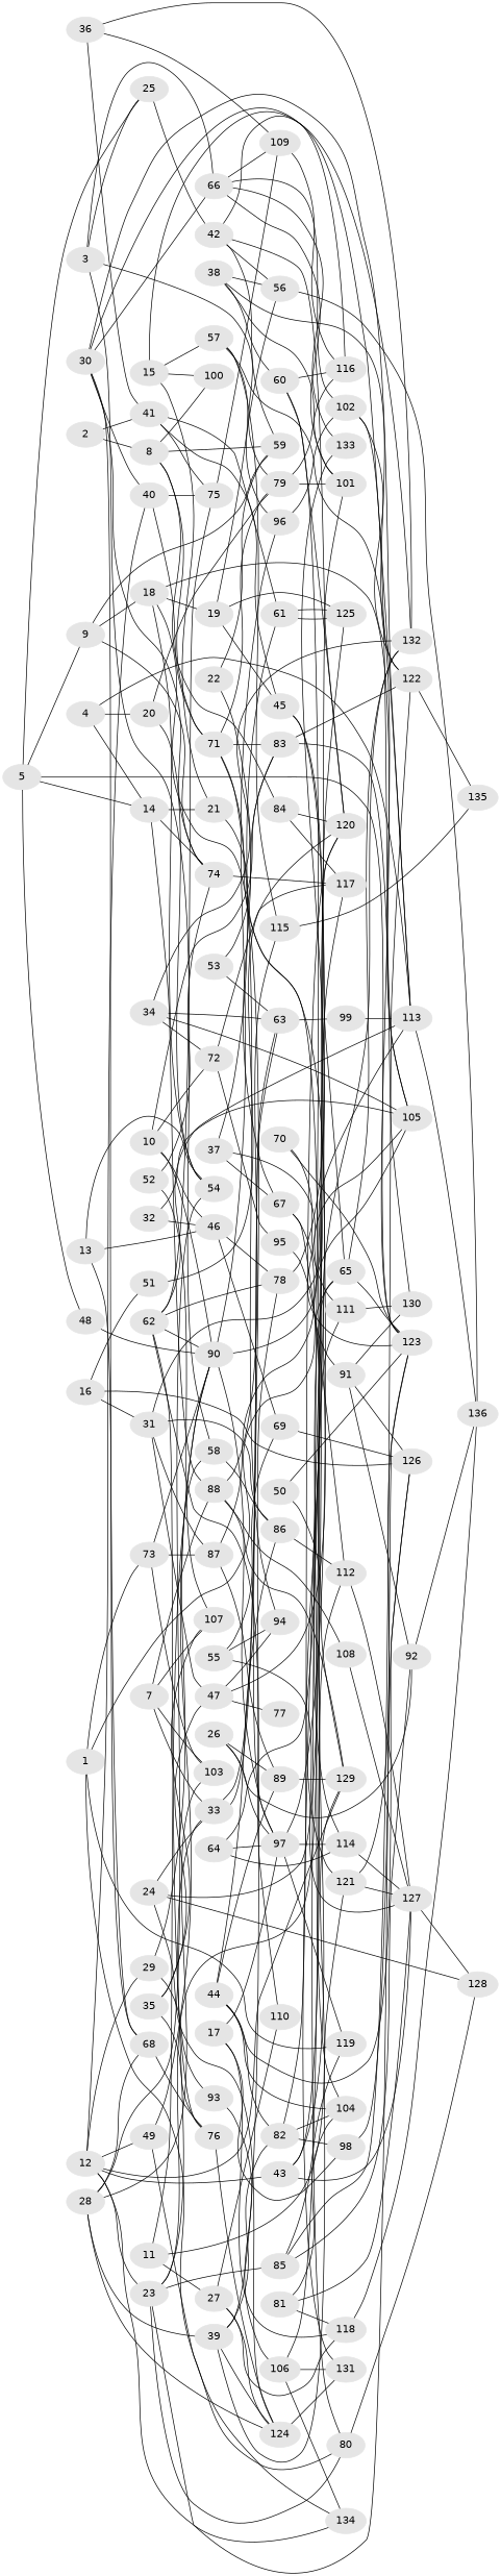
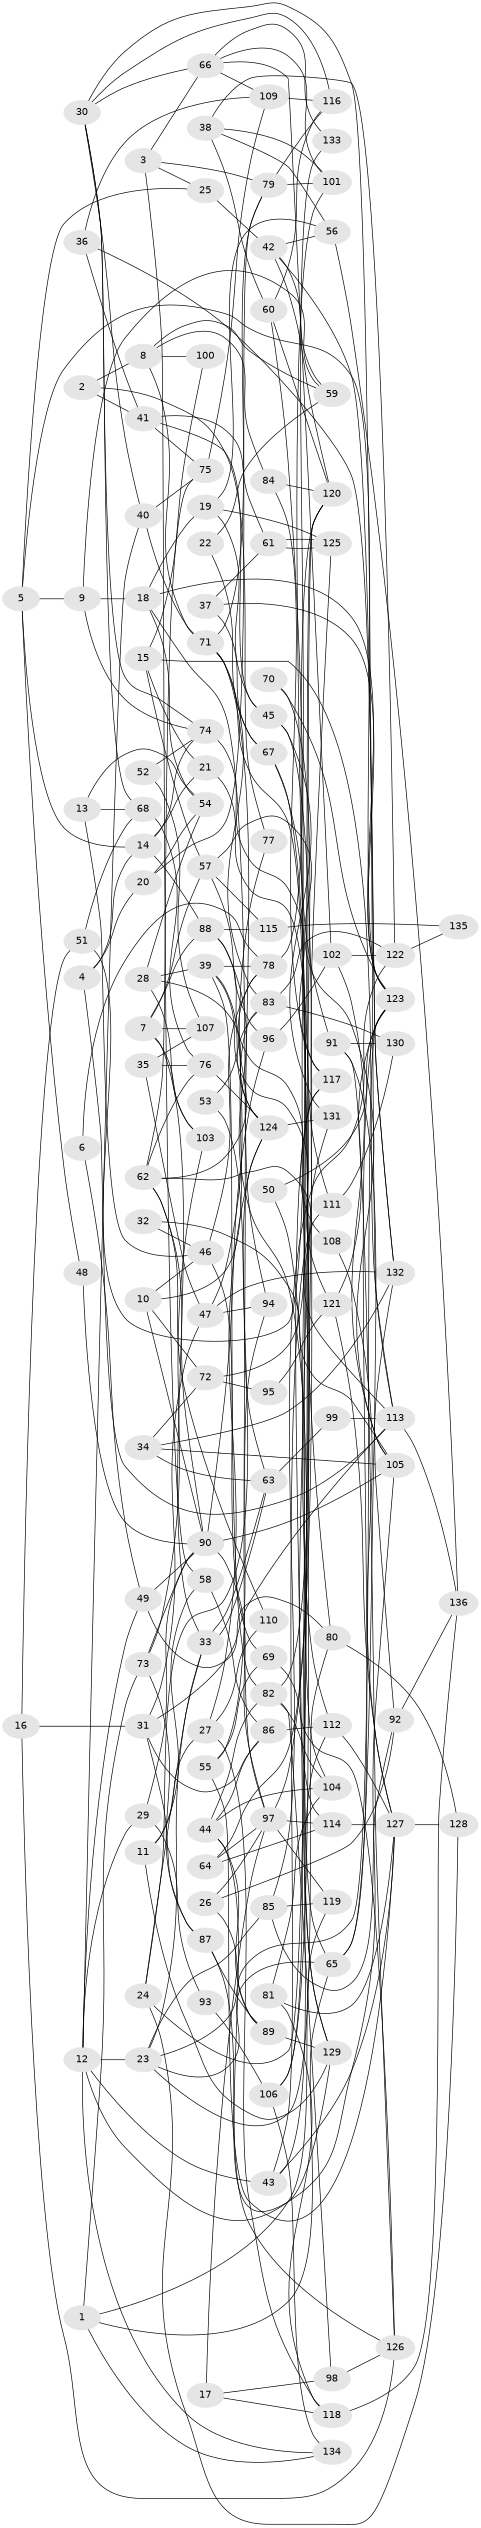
  graph {
    fontname="DejaVu Sans"
    rankdir=LR
    node [color=gray90 fontname="DejaVu Sans" style=filled]
    edge [fontname="DejaVu Sans"]
    1
    65
    73
    119
    134
    123
    132
    103
    90
    87
    2
    8
    41
    77
    59
    71
    84
    100
    45
    61
    75
    3
    25
    58
    66
    79
    42
    86
    109
    101
    102
    133
    116
    4
    14
    20
    113
    88
    74
    21
    54
    136
    5
    9
    48
    18
+   6
    49
    78
    80
    7
    33
    57
    107
    63
    105
    96
    115
    129
    108
    83
    104
    94
    120
    117
    97
    19
    10
    46
    72
    69
    95
    122
    130
    11
    27
    118
    124
    110
    12
    23
    29
    40
    43
    85
    93
    111
    112
    127
    13
    68
    76
    114
    15
    16
    31
    51
    126
    47
    17
    98
    125
    56
    131
    22
    67
    91
    128
    92
    24
    26
    89
    28
    39
    82
    121
    106
    30
    32
    99
    34
    35
    36
    37
    38
    60
    135
    44
    50
    52
    53
    55
    62
    64
    70
    81
    1 -- 65
    1 -- 73
    1 -- 119
    1 -- 134
    65 -- 123
    65 -- 132
    73 -- 103
    73 -- 90
    73 -- 87
    90 -- 105
    90 -- 96
    90 -- 97
    87 -- 105
    87 -- 89
    2 -- 8
    2 -- 41
+   2 -- 77
    8 -- 59
    8 -- 71
    8 -- 84
    8 -- 100
    41 -- 45
    41 -- 61
    41 -- 75
    71 -- 79
    71 -- 83
    71 -- 104
    71 -- 94
    84 -- 120
    84 -- 117
    45 -- 65
    45 -- 131
    61 -- 125
    61 -- 125
    75 -- 109
    3 -- 25
    3 -- 58
    3 -- 66
    3 -- 79
    25 -- 42
    58 -- 86
    66 -- 109
    66 -- 101
    66 -- 102
    66 -- 133
    79 -- 101
    79 -- 116
    42 -- 132
    42 -- 59
    42 -- 120
    42 -- 56
    86 -- 112
    109 -- 116
    102 -- 105
    102 -- 122
    4 -- 14
    4 -- 20
    4 -- 113
    14 -- 88
    14 -- 74
    14 -- 21
    20 -- 79
    20 -- 54
    113 -- 136
    88 -- 115
    88 -- 129
    88 -- 108
    74 -- 117
    21 -- 114
    5 -- 123
    5 -- 25
    5 -- 14
    5 -- 9
    5 -- 48
    9 -- 59
    9 -- 74
    9 -- 18
    48 -- 90
    18 -- 123
    18 -- 54
    18 -- 97
    18 -- 19
+   6 -- 49
+   6 -- 78
    49 -- 90
    49 -- 80
    78 -- 133
    80 -- 128
    7 -- 103
    7 -- 88
    7 -- 33
+   7 -- 57
    7 -- 107
    33 -- 63
    33 -- 63
    57 -- 105
    57 -- 96
    57 -- 115
    63 -- 99
    96 -- 102
    115 -- 135
    108 -- 127
    83 -- 122
    83 -- 130
    97 -- 119
    97 -- 114
    97 -- 125
    19 -- 45
    19 -- 125
    19 -- 56
    10 -- 90
    10 -- 83
    10 -- 46
    10 -- 72
    46 -- 78
    46 -- 69
    72 -- 117
    72 -- 95
    69 -- 126
    95 -- 121
    122 -- 135
    11 -- 58
    11 -- 129
    11 -- 27
    27 -- 118
    27 -- 124
    27 -- 110
    118 -- 136
    124 -- 131
    12 -- 134
    12 -- 49
    12 -- 129
    12 -- 23
    12 -- 29
    12 -- 40
    12 -- 43
    23 -- 65
    23 -- 123
    23 -- 80
    23 -- 33
    23 -- 85
    29 -- 90
    29 -- 93
    40 -- 71
    40 -- 75
    43 -- 111
    43 -- 112
    43 -- 127
    85 -- 119
    85 -- 122
    85 -- 92
    93 -- 106
    111 -- 130
    112 -- 127
    127 -- 128
    13 -- 54
    13 -- 46
    13 -- 68
    68 -- 76
    76 -- 124
    114 -- 127
    15 -- 100
    15 -- 113
    15 -- 21
    15 -- 57
    16 -- 31
    16 -- 51
    16 -- 126
    31 -- 87
    31 -- 86
    31 -- 113
    31 -- 47
    51 -- 120
-   28 -- 68
+   51 -- 68
    47 -- 132
    47 -- 77
    47 -- 94
    17 -- 97
    17 -- 118
    17 -- 98
    98 -- 126
    56 -- 136
    22 -- 59
    22 -- 67
    67 -- 112
    67 -- 91
    91 -- 130
    91 -- 126
    91 -- 92
    92 -- 136
    24 -- 33
    24 -- 120
    24 -- 124
    24 -- 128
    26 -- 97
    26 -- 92
    26 -- 89
    89 -- 129
    28 -- 103
    28 -- 54
    28 -- 124
    28 -- 39
    39 -- 78
    39 -- 124
    39 -- 82
    39 -- 121
    82 -- 104
    82 -- 120
    82 -- 98
    121 -- 123
    121 -- 127
    106 -- 134
    106 -- 117
    106 -- 131
    30 -- 66
    30 -- 116
    30 -- 113
    30 -- 74
    30 -- 40
    30 -- 68
    32 -- 105
    32 -- 46
    99 -- 113
    34 -- 132
    34 -- 63
    34 -- 105
    34 -- 72
    35 -- 107
    35 -- 76
    35 -- 47
    36 -- 132
    36 -- 41
    36 -- 109
    37 -- 123
    37 -- 61
    37 -- 67
    38 -- 101
    38 -- 122
    38 -- 56
    38 -- 60
    60 -- 116
    60 -- 80
    60 -- 120
    44 -- 86
    44 -- 104
    44 -- 126
    44 -- 89
    44 -- 82
    50 -- 123
    50 -- 129
    52 -- 74
    52 -- 107
    53 -- 63
    53 -- 83
    55 -- 94
    55 -- 69
    55 -- 127
    62 -- 90
    62 -- 75
    62 -- 113
    62 -- 78
    62 -- 110
    62 -- 76
    64 -- 101
    64 -- 97
    64 -- 114
    70 -- 123
    70 -- 111
    81 -- 104
    81 -- 118
    81 -- 127
  }
